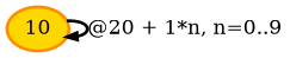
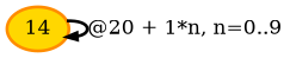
  digraph {
-   10 [fontsize=20 penwidth=3 shape=ellipse style="rounded,filled" fillcolor=gold color=darkorange]
+   10 [fontsize=20 penwidth=3 shape=ellipse style="rounded,filled" fillcolor=gold color=darkorange label=14]
    10 -> 10 [arrowsize=1 color=black fontsize=20 label="@20 + 1*n, n=0..9" penwidth=3 style=bold]
  }
